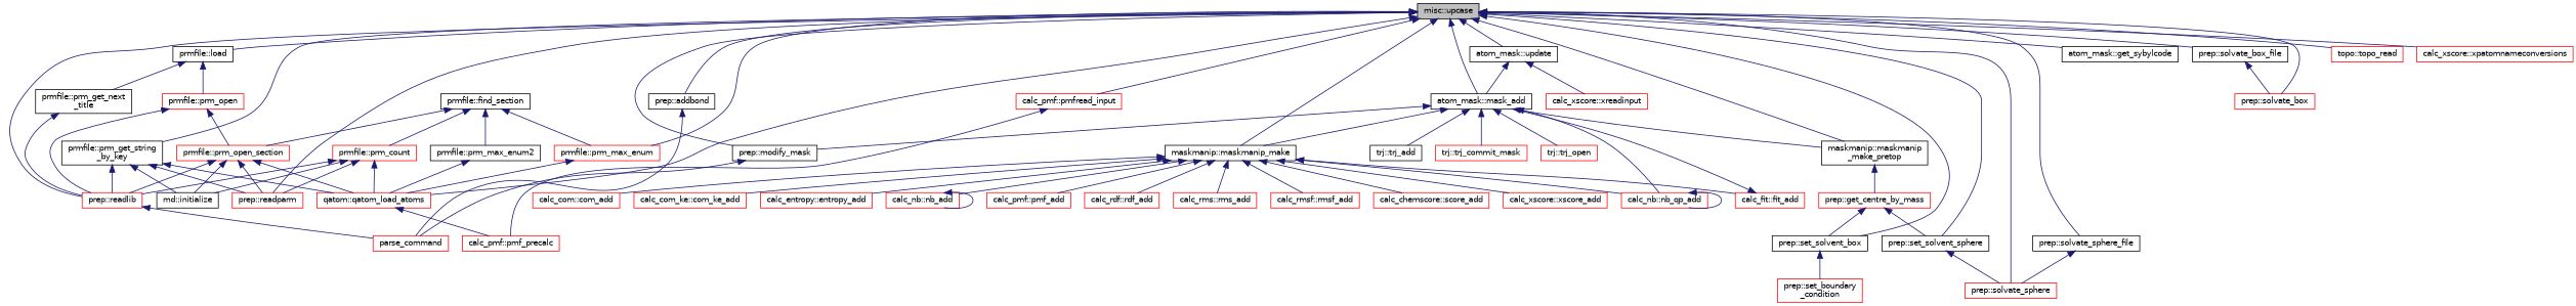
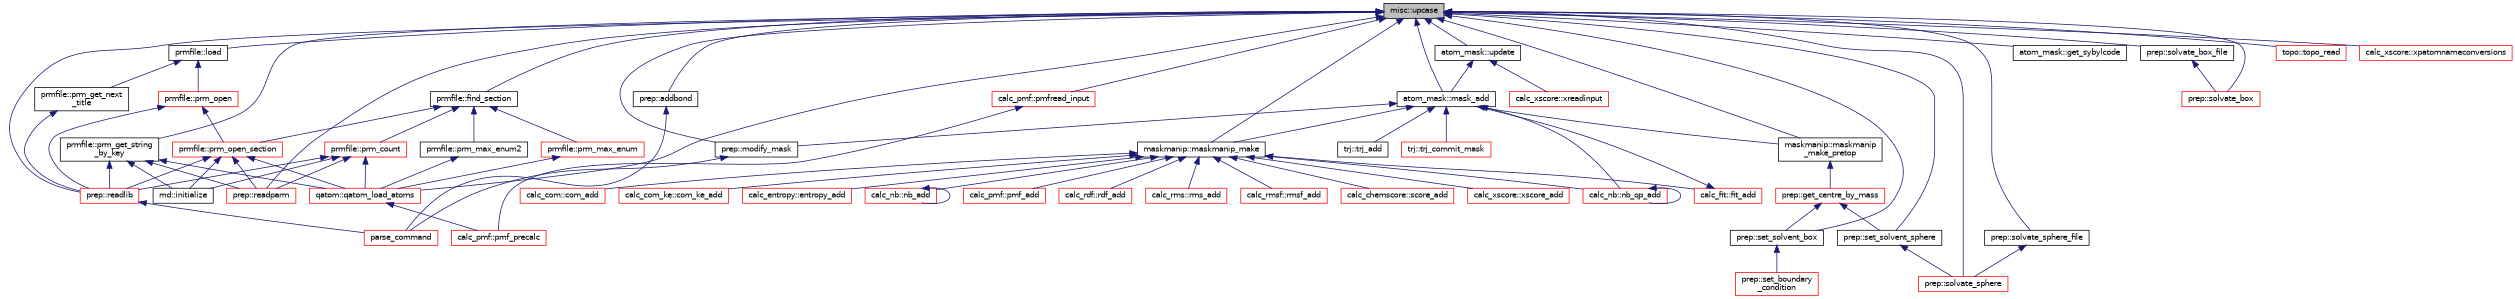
  digraph {
    rankdir=TB
    node [color=red fillcolor=white fontname=Helvetica fontsize=10 shape=record style=filled]
    edge [color=midnightblue dir=back fontname=Helvetica fontsize=10 labelfontname=Helvetica labelfontsize=10 style=solid]
    n1 [color=black fillcolor=grey75 fontcolor=black height=0.2 label="misc::upcase" width=0.4]
    n2 [color=black height=0.2 label="prep::addbond" width=0.4]
    n3 [color=black height=0.2 label="prmfile::find_section" width=0.4]
    n4 [height=0.2 label="prep::readlib" width=0.4]
    n5 [height=0.2 label="prep::readparm" width=0.4]
    n6 [height=0.2 label="qatom::qatom_load_atoms" width=0.4]
    n7 [color=black height=0.2 label="atom_mask::get_sybylcode" width=0.4]
    n8 [color=black height=0.2 label="atom_mask::mask_add" width=0.4]
    n9 [color=black height=0.2 label="maskmanip::maskmanip_make" width=0.4]
    n10 [color=black height=0.2 label="maskmanip::maskmanip\l_make_pretop" width=0.4]
    n11 [color=black height=0.2 label="prep::set_solvent_box" width=0.4]
    n12 [color=black height=0.2 label="prep::set_solvent_sphere" width=0.4]
    n13 [height=0.2 label="prep::solvate_sphere" width=0.4]
    n14 [color=black height=0.2 label="prep::modify_mask" width=0.4]
    n15 [color=black height=0.2 label="prmfile::load" width=0.4]
    n16 [height=0.2 label="calc_pmf::pmfread_input" width=0.4]
    n17 [color=black height=0.2 label="prmfile::prm_get_string\l_by_key" width=0.4]
    n18 [height=0.2 label="prep::solvate_box" width=0.4]
    n19 [color=black height=0.2 label="prep::solvate_box_file" width=0.4]
    n20 [color=black height=0.2 label="prep::solvate_sphere_file" width=0.4]
    n21 [height=0.2 label="topo::topo_read" width=0.4]
    n22 [color=black height=0.2 label="atom_mask::update" width=0.4]
    n23 [height=0.2 label="calc_xscore::xpatomnameconversions" width=0.4]
    n24 [height=0.2 label=parse_command width=0.4]
    n25 [height=0.2 label="prmfile::prm_count" width=0.4]
    n26 [height=0.2 label="prmfile::prm_max_enum" width=0.4]
    n27 [color=black height=0.2 label="prmfile::prm_max_enum2" width=0.4]
    n28 [height=0.2 label="prmfile::prm_open_section" width=0.4]
    n29 [height=0.2 label="calc_pmf::pmf_precalc" width=0.4]
    n30 [height=0.2 label="calc_nb::nb_qp_add" width=0.4]
    n31 [color=black height=0.2 label="trj::trj_add" width=0.4]
    n32 [height=0.2 label="trj::trj_commit_mask" width=0.4]
-   n33 [height=0.2 label="trj::trj_open" width=0.4]
    n34 [height=0.2 label="calc_com::com_add" width=0.4]
    n35 [height=0.2 label="calc_com_ke::com_ke_add" width=0.4]
    n36 [height=0.2 label="calc_entropy::entropy_add" width=0.4]
    n37 [height=0.2 label="calc_fit::fit_add" width=0.4]
    n38 [height=0.2 label="calc_nb::nb_add" width=0.4]
    n39 [height=0.2 label="calc_pmf::pmf_add" width=0.4]
    n40 [height=0.2 label="calc_rdf::rdf_add" width=0.4]
    n41 [height=0.2 label="calc_rms::rms_add" width=0.4]
    n42 [height=0.2 label="calc_rmsf::rmsf_add" width=0.4]
    n43 [height=0.2 label="calc_chemscore::score_add" width=0.4]
    n44 [height=0.2 label="calc_xscore::xscore_add" width=0.4]
    n45 [height=0.2 label="prep::get_centre_by_mass" width=0.4]
    n46 [height=0.2 label="prep::set_boundary\l_condition" width=0.4]
    n47 [color=black height=0.2 label="prmfile::prm_get_next\l_title" width=0.4]
    n48 [height=0.2 label="prmfile::prm_open" width=0.4]
    n49 [color=black height=0.2 label="md::initialize" width=0.4]
    n50 [height=0.2 label="calc_xscore::xreadinput" width=0.4]
    n1 -> n2
-   n1 -> n26
+   n1 -> n3
    n1 -> n4
    n1 -> n5
    n1 -> n6
    n1 -> n7
    n1 -> n8
    n1 -> n9
    n1 -> n10
    n1 -> n11
    n1 -> n12
    n1 -> n13
    n1 -> n14
    n1 -> n15
    n1 -> n16
    n1 -> n17
    n1 -> n18
    n1 -> n19
    n1 -> n20
    n1 -> n21
    n1 -> n22
    n1 -> n23
    n2 -> n24
    n3 -> n25
    n3 -> n26
    n3 -> n27
    n3 -> n28
    n4 -> n24
    n6 -> n29
    n8 -> n9
    n8 -> n10
    n8 -> n14
    n8 -> n30
    n8 -> n31
    n8 -> n32
-   n8 -> n33
    n9 -> n30
    n9 -> n34
    n9 -> n35
    n9 -> n36
    n9 -> n37
    n9 -> n38
    n9 -> n39
    n9 -> n40
    n9 -> n41
    n9 -> n42
    n9 -> n43
    n9 -> n44
    n10 -> n45
    n11 -> n46
    n12 -> n13
    n14 -> n24
    n15 -> n47
    n15 -> n48
    n16 -> n29
    n17 -> n4
    n17 -> n5
    n17 -> n6
    n17 -> n49
    n19 -> n18
    n20 -> n13
    n22 -> n8
    n22 -> n50
    n25 -> n4
    n25 -> n5
    n25 -> n6
    n25 -> n49
    n26 -> n6
    n27 -> n6
    n28 -> n4
    n28 -> n5
    n28 -> n6
    n28 -> n49
    n30 -> n30
    n37 -> n8
    n38 -> n38
    n45 -> n11
    n45 -> n12
    n47 -> n4
    n48 -> n4
    n48 -> n28
  }
